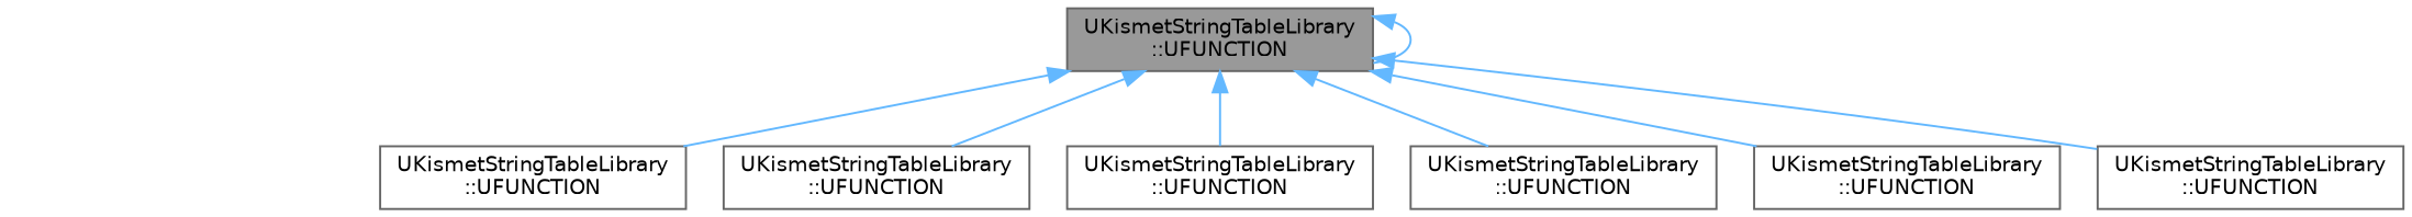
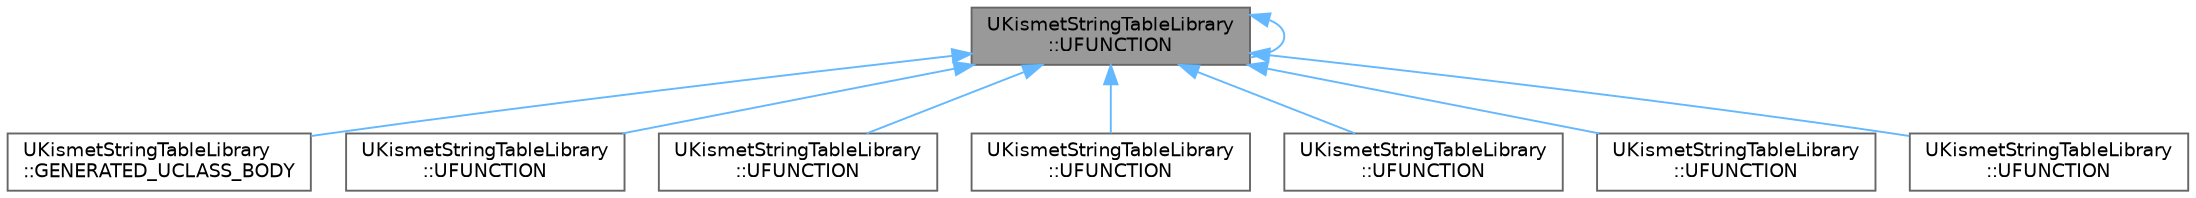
  digraph {
    rankdir=TB
    node [color=grey40 fillcolor=white fontname=Helvetica fontsize=10 shape=box style=filled]
    edge [color=steelblue1 dir=back fontname=Helvetica fontsize=10 labelfontname=Helvetica labelfontsize=10 style=solid]
    n1 [color=gray40 fillcolor=grey60 fontcolor=black height=0.2 label="UKismetStringTableLibrary\l::UFUNCTION" width=0.4]
+   n2 [height=0.2 label="UKismetStringTableLibrary\l::GENERATED_UCLASS_BODY" width=0.4]
    n3 [height=0.2 label="UKismetStringTableLibrary\l::UFUNCTION" width=0.4]
    n4 [height=0.2 label="UKismetStringTableLibrary\l::UFUNCTION" width=0.4]
    n5 [height=0.2 label="UKismetStringTableLibrary\l::UFUNCTION" width=0.4]
    n6 [height=0.2 label="UKismetStringTableLibrary\l::UFUNCTION" width=0.4]
    n7 [height=0.2 label="UKismetStringTableLibrary\l::UFUNCTION" width=0.4]
    n8 [height=0.2 label="UKismetStringTableLibrary\l::UFUNCTION" width=0.4]
    n1 -> n1
+   n1 -> n2
    n1 -> n3
    n1 -> n4
    n1 -> n5
    n1 -> n6
    n1 -> n7
    n1 -> n8
  }
